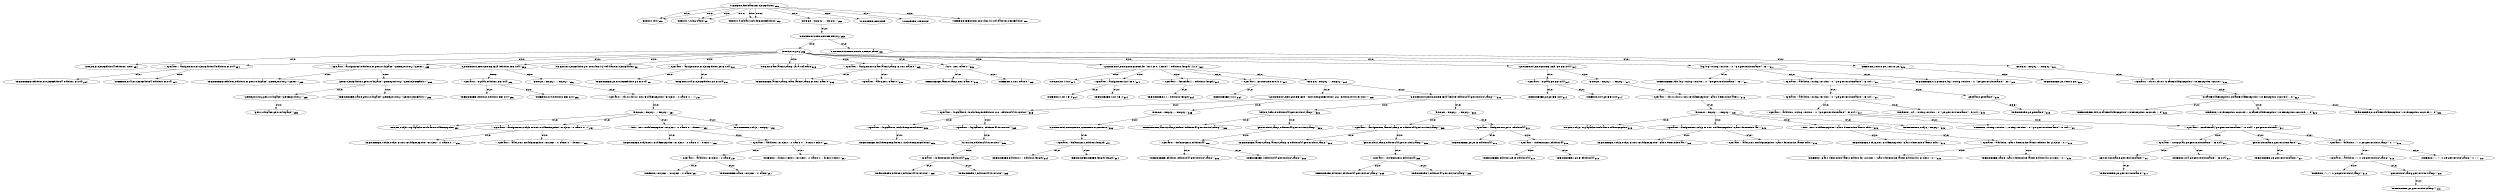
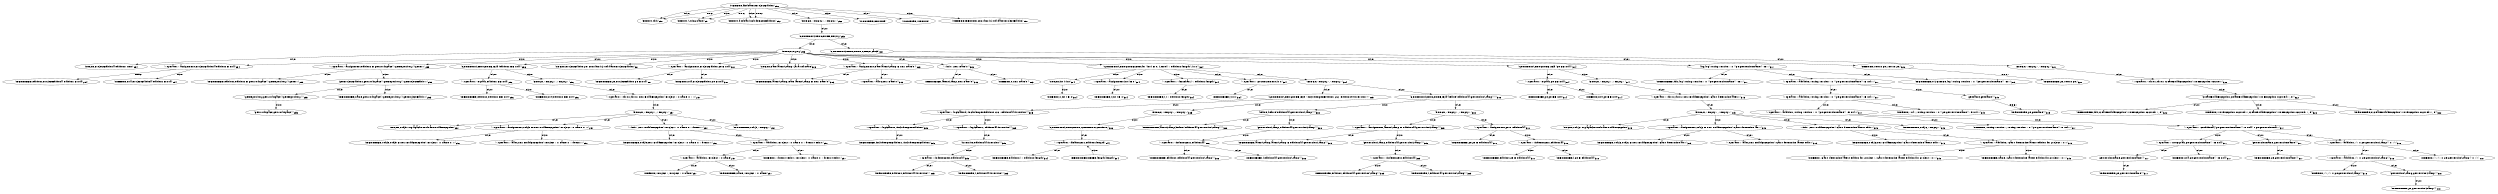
  digraph {
    n1 [label=<(METHOD,findLatestProjectEdition)<SUB>290</SUB>>]
    n2 [label=<(PARAM,this)<SUB>290</SUB>>]
    n3 [label=<(PARAM,String name)<SUB>291</SUB>>]
    n4 [label=<(PARAM,boolean includeOpenEditions)<SUB>292</SUB>>]
    n5 [label=<(BLOCK,&lt;empty&gt;,&lt;empty&gt;)<SUB>292</SUB>>]
    n6 [label=<(MODIFIER,PRIVATE)>]
    n7 [label=<(MODIFIER,VIRTUAL)>]
    n8 [label=<(METHOD_RETURN,com.ibm.ivj.util.base.ProjectEdition)<SUB>290</SUB>>]
    n9 [label=<(CONTROL_STRUCTURE,TRY,try)<SUB>293</SUB>>]
    n10 [label=<(BLOCK,try,try)<SUB>293</SUB>>]
    n11 [label=<(CONTROL_STRUCTURE,CATCH,catch)<SUB>321</SUB>>]
    n12 [label=<(LOCAL,ProjectEdition[] editions: ANY)<SUB>294</SUB>>]
    n13 [label=<(&lt;operator&gt;.assignment,ProjectEdition[] editions = null)<SUB>294</SUB>>]
    n14 [label=<(&lt;operator&gt;.assignment,editions = getWorkspace().getRepository().getPr...)<SUB>295</SUB>>]
    n15 [label=<(CONTROL_STRUCTURE,IF,if (editions == null))<SUB>296</SUB>>]
    n16 [label=<(LOCAL,ProjectEdition pe: com.ibm.ivj.util.base.ProjectEdition)<SUB>301</SUB>>]
    n17 [label=<(&lt;operator&gt;.assignment,ProjectEdition pe = null)<SUB>301</SUB>>]
    n18 [label=<(LOCAL,Date latestStamp: java.util.Date)<SUB>303</SUB>>]
    n19 [label=<(&lt;operator&gt;.assignment,Date latestStamp = new Date(0))<SUB>303</SUB>>]
    n20 [label=<(&lt;init&gt;,new Date(0))<SUB>303</SUB>>]
    n21 [label=<(CONTROL_STRUCTURE,FOR,for (int i = 0; Some(i &lt; editions.length); i++))<SUB>304</SUB>>]
    n22 [label=<(CONTROL_STRUCTURE,IF,if (pe == null))<SUB>314</SUB>>]
    n23 [label=<(log,log(&quot;Using version &quot; + ((pe.getVersionName() !=...)<SUB>317</SUB>>]
    n24 [label=<(RETURN,return pe;,return pe;)<SUB>320</SUB>>]
    n25 [label=<(BLOCK,&lt;empty&gt;,&lt;empty&gt;)<SUB>321</SUB>>]
    n26 [label=<(IDENTIFIER,editions,ProjectEdition[] editions = null)<SUB>294</SUB>>]
    n27 [label=<(LITERAL,null,ProjectEdition[] editions = null)<SUB>294</SUB>>]
    n28 [label=<(IDENTIFIER,editions,editions = getWorkspace().getRepository().getPr...)<SUB>295</SUB>>]
    n29 [label=<(getProjectEditions,getWorkspace().getRepository().getProjectEditio...)<SUB>295</SUB>>]
    n30 [label=<(&lt;operator&gt;.equals,editions == null)<SUB>296</SUB>>]
    n31 [label=<(BLOCK,&lt;empty&gt;,&lt;empty&gt;)<SUB>296</SUB>>]
    n32 [label=<(IDENTIFIER,pe,ProjectEdition pe = null)<SUB>301</SUB>>]
    n33 [label=<(LITERAL,null,ProjectEdition pe = null)<SUB>301</SUB>>]
    n34 [label=<(IDENTIFIER,latestStamp,Date latestStamp = new Date(0))<SUB>303</SUB>>]
    n35 [label=<(&lt;operator&gt;.alloc,new Date(0))<SUB>303</SUB>>]
    n36 [label=<(IDENTIFIER,latestStamp,new Date(0))<SUB>303</SUB>>]
    n37 [label=<(LITERAL,0,new Date(0))<SUB>303</SUB>>]
    n38 [label=<(LOCAL,int i: int)<SUB>304</SUB>>]
    n39 [label=<(&lt;operator&gt;.assignment,int i = 0)<SUB>304</SUB>>]
    n40 [label=<(&lt;operator&gt;.lessThan,i &lt; editions.length)<SUB>304</SUB>>]
    n41 [label=<(&lt;operator&gt;.postIncrement,i++)<SUB>304</SUB>>]
    n42 [label=<(BLOCK,&lt;empty&gt;,&lt;empty&gt;)<SUB>304</SUB>>]
    n43 [label=<(&lt;operator&gt;.equals,pe == null)<SUB>314</SUB>>]
    n44 [label=<(BLOCK,&lt;empty&gt;,&lt;empty&gt;)<SUB>314</SUB>>]
    n45 [label=<(IDENTIFIER,this,log(&quot;Using version &quot; + ((pe.getVersionName() !=...)<SUB>317</SUB>>]
    n46 [label=<(&lt;operator&gt;.addition,&quot;Using version &quot; + ((pe.getVersionName() != nul...)<SUB>317</SUB>>]
    n47 [label=<(IDENTIFIER,MSG_INFO,log(&quot;Using version &quot; + ((pe.getVersionName() !=...)<SUB>319</SUB>>]
    n48 [label=<(IDENTIFIER,pe,return pe;)<SUB>320</SUB>>]
    n49 [label=<(getRepository,getWorkspace().getRepository())<SUB>295</SUB>>]
    n50 [label=<(IDENTIFIER,name,getWorkspace().getRepository().getProjectEditio...)<SUB>295</SUB>>]
    n51 [label=<(getWorkspace,getWorkspace())<SUB>295</SUB>>]
    n52 [label=<(IDENTIFIER,editions,editions == null)<SUB>296</SUB>>]
    n53 [label=<(LITERAL,null,editions == null)<SUB>296</SUB>>]
    n54 [label=<(&lt;operator&gt;.throw,throw new BuildException(&quot;Project &quot; + name + &quot; ...)<SUB>297</SUB>>]
    n55 [label=<(BLOCK,&lt;empty&gt;,&lt;empty&gt;)<SUB>297</SUB>>]
    n56 [label=<(LOCAL,$obj5: org.apache.tools.ant.BuildException)<SUB>297</SUB>>]
    n57 [label=<(&lt;operator&gt;.assignment,$obj5 = new BuildException(&quot;Project &quot; + name + ...)<SUB>297</SUB>>]
    n58 [label=<(&lt;init&gt;,new BuildException(&quot;Project &quot; + name + &quot; doesn'...)<SUB>297</SUB>>]
    n59 [label=<(IDENTIFIER,$obj5,&lt;empty&gt;)<SUB>297</SUB>>]
    n60 [label=<(IDENTIFIER,$obj5,$obj5 = new BuildException(&quot;Project &quot; + name + ...)<SUB>297</SUB>>]
    n61 [label=<(&lt;operator&gt;.alloc,new BuildException(&quot;Project &quot; + name + &quot; doesn'...)<SUB>297</SUB>>]
    n62 [label=<(IDENTIFIER,$obj5,new BuildException(&quot;Project &quot; + name + &quot; doesn'...)<SUB>297</SUB>>]
    n63 [label=<(&lt;operator&gt;.addition,&quot;Project &quot; + name + &quot; doesn't exist&quot;)<SUB>297</SUB>>]
    n64 [label=<(&lt;operator&gt;.addition,&quot;Project &quot; + name)<SUB>297</SUB>>]
    n65 [label=<(LITERAL,&quot; doesn't exist&quot;,&quot;Project &quot; + name + &quot; doesn't exist&quot;)<SUB>297</SUB>>]
    n66 [label=<(LITERAL,&quot;Project &quot;,&quot;Project &quot; + name)<SUB>297</SUB>>]
    n67 [label=<(IDENTIFIER,name,&quot;Project &quot; + name)<SUB>297</SUB>>]
    n68 [label=<(IDENTIFIER,i,int i = 0)<SUB>304</SUB>>]
    n69 [label=<(LITERAL,0,int i = 0)<SUB>304</SUB>>]
    n70 [label=<(IDENTIFIER,i,i &lt; editions.length)<SUB>304</SUB>>]
    n71 [label=<(IDENTIFIER,i,i++)<SUB>384</SUB>>]
    n72 [label=<(CONTROL_STRUCTURE,IF,if (!includeOpenEditions &amp;&amp; !editions[i].isVersion()))<SUB>305</SUB>>]
    n73 [label=<(CONTROL_STRUCTURE,IF,if (before(editions[i].getVersionStamp())))<SUB>308</SUB>>]
    n74 [label=<(&lt;operator&gt;.fieldAccess,editions.length)<SUB>344</SUB>>]
    n75 [label=<(IDENTIFIER,editions,i &lt; editions.length)<SUB>304</SUB>>]
    n76 [label=<(FIELD_IDENTIFIER,length,length)<SUB>304</SUB>>]
    n77 [label=<(&lt;operator&gt;.logicalAnd,!includeOpenEditions &amp;&amp; !editions[i].isVersion())<SUB>305</SUB>>]
    n78 [label=<(BLOCK,&lt;empty&gt;,&lt;empty&gt;)<SUB>305</SUB>>]
    n79 [label=<(before,before(editions[i].getVersionStamp()))<SUB>308</SUB>>]
    n80 [label=<(BLOCK,&lt;empty&gt;,&lt;empty&gt;)<SUB>308</SUB>>]
    n81 [label=<(&lt;operator&gt;.logicalNot,!includeOpenEditions)<SUB>305</SUB>>]
    n82 [label=<(&lt;operator&gt;.logicalNot,!editions[i].isVersion())<SUB>305</SUB>>]
    n83 [label=<(CONTROL_STRUCTURE,CONTINUE,continue;)<SUB>306</SUB>>]
    n84 [label=<(IDENTIFIER,includeOpenEditions,!includeOpenEditions)<SUB>305</SUB>>]
    n85 [label=<(isVersion,editions[i].isVersion())<SUB>305</SUB>>]
    n86 [label=<(&lt;operator&gt;.indexAccess,editions[i])<SUB>305</SUB>>]
    n87 [label=<(IDENTIFIER,editions,editions[i].isVersion())<SUB>305</SUB>>]
    n88 [label=<(IDENTIFIER,i,editions[i].isVersion())<SUB>305</SUB>>]
    n89 [label=<(IDENTIFIER,latestStamp,before(editions[i].getVersionStamp()))<SUB>308</SUB>>]
    n90 [label=<(getVersionStamp,editions[i].getVersionStamp())<SUB>308</SUB>>]
    n91 [label=<(&lt;operator&gt;.assignment,latestStamp = editions[i].getVersionStamp())<SUB>309</SUB>>]
    n92 [label=<(&lt;operator&gt;.assignment,pe = editions[i])<SUB>310</SUB>>]
    n93 [label=<(&lt;operator&gt;.indexAccess,editions[i])<SUB>308</SUB>>]
    n94 [label=<(IDENTIFIER,editions,editions[i].getVersionStamp())<SUB>308</SUB>>]
    n95 [label=<(IDENTIFIER,i,editions[i].getVersionStamp())<SUB>308</SUB>>]
    n96 [label=<(IDENTIFIER,latestStamp,latestStamp = editions[i].getVersionStamp())<SUB>309</SUB>>]
    n97 [label=<(getVersionStamp,editions[i].getVersionStamp())<SUB>309</SUB>>]
    n98 [label=<(IDENTIFIER,pe,pe = editions[i])<SUB>310</SUB>>]
    n99 [label=<(&lt;operator&gt;.indexAccess,editions[i])<SUB>310</SUB>>]
    n100 [label=<(&lt;operator&gt;.indexAccess,editions[i])<SUB>309</SUB>>]
    n101 [label=<(IDENTIFIER,editions,editions[i].getVersionStamp())<SUB>309</SUB>>]
    n102 [label=<(IDENTIFIER,i,editions[i].getVersionStamp())<SUB>309</SUB>>]
    n103 [label=<(IDENTIFIER,editions,pe = editions[i])<SUB>310</SUB>>]
    n104 [label=<(IDENTIFIER,i,pe = editions[i])<SUB>310</SUB>>]
    n105 [label=<(IDENTIFIER,pe,pe == null)<SUB>314</SUB>>]
    n106 [label=<(LITERAL,null,pe == null)<SUB>314</SUB>>]
    n107 [label=<(&lt;operator&gt;.throw,throw new BuildException(&quot;Can't determine lates...)<SUB>315</SUB>>]
    n108 [label=<(BLOCK,&lt;empty&gt;,&lt;empty&gt;)<SUB>315</SUB>>]
    n109 [label=<(LOCAL,$obj6: org.apache.tools.ant.BuildException)<SUB>315</SUB>>]
    n110 [label=<(&lt;operator&gt;.assignment,$obj6 = new BuildException(&quot;Can't determine lat...)<SUB>315</SUB>>]
    n111 [label=<(&lt;init&gt;,new BuildException(&quot;Can't determine latest edit...)<SUB>315</SUB>>]
    n112 [label=<(IDENTIFIER,$obj6,&lt;empty&gt;)<SUB>315</SUB>>]
    n113 [label=<(IDENTIFIER,$obj6,$obj6 = new BuildException(&quot;Can't determine lat...)<SUB>315</SUB>>]
    n114 [label=<(&lt;operator&gt;.alloc,new BuildException(&quot;Can't determine latest edit...)<SUB>315</SUB>>]
    n115 [label=<(IDENTIFIER,$obj6,new BuildException(&quot;Can't determine latest edit...)<SUB>315</SUB>>]
    n116 [label=<(&lt;operator&gt;.addition,&quot;Can't determine latest edition for project &quot; +...)<SUB>315</SUB>>]
    n117 [label=<(LITERAL,&quot;Can't determine latest edition for project &quot;,&quot;Can't determine latest edition for project &quot; +...)<SUB>315</SUB>>]
    n118 [label=<(IDENTIFIER,name,&quot;Can't determine latest edition for project &quot; +...)<SUB>315</SUB>>]
    n119 [label=<(&lt;operator&gt;.addition,&quot;Using version &quot; + ((pe.getVersionName() != nul...)<SUB>317</SUB>>]
    n120 [label=<(getName,getName())<SUB>319</SUB>>]
    n121 [label=<(&lt;operator&gt;.addition,&quot;Using version &quot; + ((pe.getVersionName() != nul...)<SUB>317</SUB>>]
    n122 [label=<(LITERAL,&quot; of &quot;,&quot;Using version &quot; + ((pe.getVersionName() != nul...)<SUB>319</SUB>>]
    n123 [label=<(IDENTIFIER,pe,getName())<SUB>319</SUB>>]
    n124 [label=<(LITERAL,&quot;Using version &quot;,&quot;Using version &quot; + ((pe.getVersionName() != nul...)<SUB>317</SUB>>]
    n125 [label=<(&lt;operator&gt;.conditional,(pe.getVersionName() != null) ? pe.getVersionNa...)<SUB>317</SUB>>]
    n126 [label=<(&lt;operator&gt;.notEquals,pe.getVersionName() != null)<SUB>317</SUB>>]
    n127 [label=<(getVersionName,getVersionName())<SUB>317</SUB>>]
    n128 [label=<(&lt;operator&gt;.addition,&quot;(&quot; + pe.getVersionStamp() + &quot;)&quot;)<SUB>318</SUB>>]
    n129 [label=<(getVersionName,getVersionName())<SUB>317</SUB>>]
    n130 [label=<(LITERAL,null,pe.getVersionName() != null)<SUB>317</SUB>>]
    n131 [label=<(IDENTIFIER,pe,getVersionName())<SUB>317</SUB>>]
    n132 [label=<(&lt;operator&gt;.addition,&quot;(&quot; + pe.getVersionStamp())<SUB>318</SUB>>]
    n133 [label=<(LITERAL,&quot;)&quot;,&quot;(&quot; + pe.getVersionStamp() + &quot;)&quot;)<SUB>318</SUB>>]
    n134 [label=<(IDENTIFIER,pe,getVersionName())<SUB>317</SUB>>]
    n135 [label=<(LITERAL,&quot;(&quot;,&quot;(&quot; + pe.getVersionStamp())<SUB>318</SUB>>]
    n136 [label=<(getVersionStamp,getVersionStamp())<SUB>318</SUB>>]
    n137 [label=<(IDENTIFIER,pe,getVersionStamp())<SUB>318</SUB>>]
    n138 [label=<(&lt;operator&gt;.throw,throw createBuildException(&quot;VA Exception occure...)<SUB>322</SUB>>]
    n139 [label=<(createBuildException,createBuildException(&quot;VA Exception occured: &quot;, e))<SUB>322</SUB>>]
    n140 [label=<(IDENTIFIER,this,createBuildException(&quot;VA Exception occured: &quot;, e))<SUB>322</SUB>>]
    n141 [label=<(LITERAL,&quot;VA Exception occured: &quot;,createBuildException(&quot;VA Exception occured: &quot;, e))<SUB>322</SUB>>]
    n142 [label=<(IDENTIFIER,e,createBuildException(&quot;VA Exception occured: &quot;, e))<SUB>322</SUB>>]
    n1 -> n2 [label="AST: "]
    n1 -> n2 [label="DDG: "]
    n1 -> n3 [label="AST: "]
    n1 -> n3 [label="DDG: "]
    n1 -> n4 [label="AST: "]
    n1 -> n4 [label="DDG: "]
    n1 -> n5 [label="AST: "]
    n1 -> n6 [label="AST: "]
    n1 -> n7 [label="AST: "]
    n1 -> n8 [label="AST: "]
    n5 -> n9 [label="AST: "]
    n9 -> n10 [label="AST: "]
    n9 -> n11 [label="AST: "]
    n10 -> n12 [label="AST: "]
    n10 -> n13 [label="AST: "]
    n10 -> n14 [label="AST: "]
    n10 -> n15 [label="AST: "]
    n10 -> n16 [label="AST: "]
+   n10 -> n17 [label="AST: "]
    n10 -> n18 [label="AST: "]
    n10 -> n19 [label="AST: "]
    n10 -> n20 [label="AST: "]
    n10 -> n21 [label="AST: "]
    n10 -> n22 [label="AST: "]
    n10 -> n23 [label="AST: "]
    n10 -> n24 [label="AST: "]
    n11 -> n25 [label="AST: "]
-   n13 -> n26 [label="AST: "]
+   n13 -> n26 [label="DDG: "]
    n13 -> n27 [label="AST: "]
    n14 -> n28 [label="AST: "]
    n14 -> n29 [label="AST: "]
-   n15 -> n30 [label="DDG: "]
+   n15 -> n30 [label="AST: "]
    n15 -> n31 [label="AST: "]
    n17 -> n32 [label="AST: "]
    n17 -> n33 [label="AST: "]
    n19 -> n34 [label="AST: "]
    n19 -> n35 [label="AST: "]
    n20 -> n36 [label="AST: "]
    n20 -> n37 [label="AST: "]
    n21 -> n38 [label="AST: "]
    n21 -> n39 [label="AST: "]
    n21 -> n40 [label="AST: "]
    n21 -> n41 [label="AST: "]
    n21 -> n42 [label="AST: "]
    n22 -> n43 [label="AST: "]
    n22 -> n44 [label="AST: "]
    n23 -> n45 [label="AST: "]
    n23 -> n46 [label="AST: "]
    n23 -> n47 [label="AST: "]
-   n24 -> n48 [label="AST: "]
+   n24 -> n48 [label="DDG: "]
    n25 -> n138 [label="AST: "]
    n29 -> n49 [label="AST: "]
    n29 -> n50 [label="AST: "]
    n30 -> n52 [label="AST: "]
    n30 -> n53 [label="AST: "]
    n31 -> n54 [label="AST: "]
    n39 -> n68 [label="AST: "]
-   n39 -> n69 [label="AST: "]
+   n38 -> n69 [label="AST: "]
    n40 -> n70 [label="AST: "]
    n41 -> n71 [label="AST: "]
    n42 -> n72 [label="AST: "]
    n42 -> n73 [label="AST: "]
    n43 -> n105 [label="AST: "]
    n43 -> n106 [label="AST: "]
    n44 -> n107 [label="AST: "]
    n46 -> n119 [label="AST: "]
    n46 -> n120 [label="AST: "]
    n49 -> n51 [label="AST: "]
    n54 -> n55 [label="AST: "]
    n55 -> n56 [label="AST: "]
    n55 -> n57 [label="AST: "]
    n55 -> n58 [label="AST: "]
    n55 -> n59 [label="AST: "]
    n57 -> n60 [label="AST: "]
    n57 -> n61 [label="AST: "]
    n58 -> n62 [label="AST: "]
    n58 -> n63 [label="AST: "]
    n63 -> n64 [label="AST: "]
    n63 -> n65 [label="AST: "]
    n64 -> n66 [label="AST: "]
    n64 -> n67 [label="AST: "]
    n72 -> n77 [label="AST: "]
    n72 -> n78 [label="AST: "]
    n73 -> n79 [label="AST: "]
    n73 -> n80 [label="AST: "]
    n74 -> n75 [label="AST: "]
-   n74 -> n76 [label="AST: "]
+   n76 -> n74 [label="AST: "]
    n77 -> n81 [label="AST: "]
    n77 -> n82 [label="AST: "]
    n78 -> n83 [label="AST: "]
    n79 -> n89 [label="AST: "]
    n79 -> n90 [label="AST: "]
    n80 -> n91 [label="AST: "]
    n80 -> n92 [label="AST: "]
    n81 -> n84 [label="AST: "]
    n82 -> n85 [label="AST: "]
    n83 -> n74 [label="AST: "]
    n85 -> n86 [label="AST: "]
    n86 -> n87 [label="AST: "]
    n86 -> n88 [label="AST: "]
    n90 -> n93 [label="AST: "]
    n91 -> n96 [label="AST: "]
    n91 -> n97 [label="AST: "]
    n92 -> n98 [label="AST: "]
    n92 -> n99 [label="AST: "]
    n93 -> n94 [label="AST: "]
    n93 -> n95 [label="AST: "]
    n97 -> n100 [label="AST: "]
    n99 -> n103 [label="AST: "]
    n99 -> n104 [label="AST: "]
    n100 -> n101 [label="AST: "]
    n100 -> n102 [label="AST: "]
    n107 -> n108 [label="AST: "]
    n108 -> n109 [label="AST: "]
    n108 -> n110 [label="AST: "]
    n108 -> n111 [label="AST: "]
    n108 -> n112 [label="AST: "]
    n110 -> n113 [label="AST: "]
    n110 -> n114 [label="AST: "]
    n111 -> n115 [label="AST: "]
    n111 -> n116 [label="AST: "]
    n116 -> n117 [label="AST: "]
    n116 -> n118 [label="AST: "]
    n119 -> n121 [label="AST: "]
    n119 -> n122 [label="AST: "]
    n120 -> n123 [label="DDG: "]
    n121 -> n124 [label="AST: "]
    n121 -> n125 [label="AST: "]
    n125 -> n126 [label="AST: "]
    n125 -> n127 [label="AST: "]
    n125 -> n128 [label="AST: "]
    n126 -> n129 [label="AST: "]
    n126 -> n130 [label="AST: "]
    n127 -> n131 [label="AST: "]
    n128 -> n132 [label="AST: "]
    n128 -> n133 [label="AST: "]
    n129 -> n134 [label="AST: "]
    n132 -> n135 [label="AST: "]
    n132 -> n136 [label="AST: "]
    n136 -> n137 [label="AST: "]
    n138 -> n139 [label="AST: "]
    n139 -> n140 [label="AST: "]
    n139 -> n141 [label="AST: "]
    n139 -> n142 [label="AST: "]
  }
